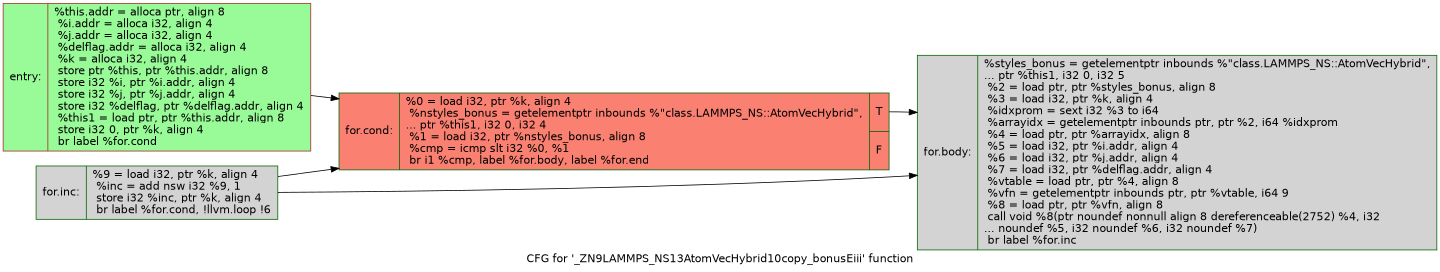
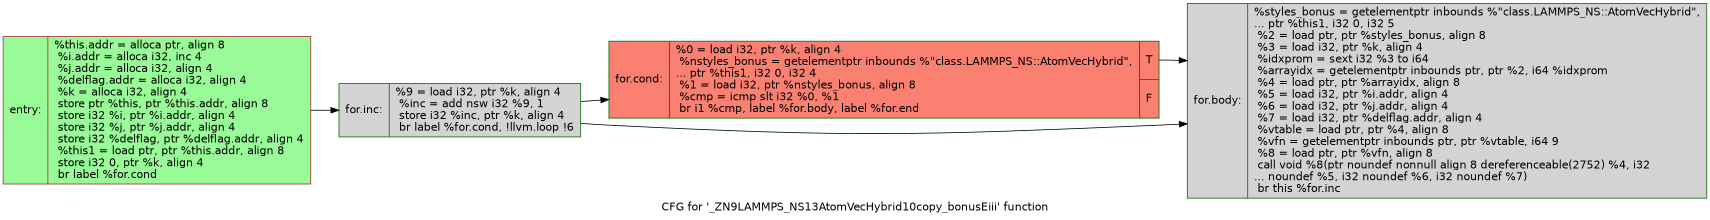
  digraph {
    fontname="DejaVu Sans"
    label="CFG for '_ZN9LAMMPS_NS13AtomVecHybrid10copy_bonusEiii' function"
    rankdir=LR
    node [color=darkgreen fillcolor=lightgrey fontname="DejaVu Sans" shape=record style=filled]
    edge [fontname="DejaVu Sans"]
-   n1 [color=brown fillcolor=palegreen label="{entry:\l|  %this.addr = alloca ptr, align 8\l  %i.addr = alloca i32, align 4\l  %j.addr = alloca i32, align 4\l  %delflag.addr = alloca i32, align 4\l  %k = alloca i32, align 4\l  store ptr %this, ptr %this.addr, align 8\l  store i32 %i, ptr %i.addr, align 4\l  store i32 %j, ptr %j.addr, align 4\l  store i32 %delflag, ptr %delflag.addr, align 4\l  %this1 = load ptr, ptr %this.addr, align 8\l  store i32 0, ptr %k, align 4\l  br label %for.cond\l}"]
+   n1 [color=brown fillcolor=palegreen label="{entry:\l|  %this.addr = alloca ptr, align 8\l  %i.addr = alloca i32, inc 4\l  %j.addr = alloca i32, align 4\l  %delflag.addr = alloca i32, align 4\l  %k = alloca i32, align 4\l  store ptr %this, ptr %this.addr, align 8\l  store i32 %i, ptr %i.addr, align 4\l  store i32 %j, ptr %j.addr, align 4\l  store i32 %delflag, ptr %delflag.addr, align 4\l  %this1 = load ptr, ptr %this.addr, align 8\l  store i32 0, ptr %k, align 4\l  br label %for.cond\l}"]
    n2 [fillcolor=salmon label="{for.cond:\l|  %0 = load i32, ptr %k, align 4\l  %nstyles_bonus = getelementptr inbounds %\"class.LAMMPS_NS::AtomVecHybrid\",\l... ptr %this1, i32 0, i32 4\l  %1 = load i32, ptr %nstyles_bonus, align 8\l  %cmp = icmp slt i32 %0, %1\l  br i1 %cmp, label %for.body, label %for.end\l|{<s0>T|<s1>F}}"]
-   n3 [label="{for.body:\l|  %styles_bonus = getelementptr inbounds %\"class.LAMMPS_NS::AtomVecHybrid\",\l... ptr %this1, i32 0, i32 5\l  %2 = load ptr, ptr %styles_bonus, align 8\l  %3 = load i32, ptr %k, align 4\l  %idxprom = sext i32 %3 to i64\l  %arrayidx = getelementptr inbounds ptr, ptr %2, i64 %idxprom\l  %4 = load ptr, ptr %arrayidx, align 8\l  %5 = load i32, ptr %i.addr, align 4\l  %6 = load i32, ptr %j.addr, align 4\l  %7 = load i32, ptr %delflag.addr, align 4\l  %vtable = load ptr, ptr %4, align 8\l  %vfn = getelementptr inbounds ptr, ptr %vtable, i64 9\l  %8 = load ptr, ptr %vfn, align 8\l  call void %8(ptr noundef nonnull align 8 dereferenceable(2752) %4, i32\l... noundef %5, i32 noundef %6, i32 noundef %7)\l  br label %for.inc\l}"]
+   n3 [label="{for.body:\l|  %styles_bonus = getelementptr inbounds %\"class.LAMMPS_NS::AtomVecHybrid\",\l... ptr %this1, i32 0, i32 5\l  %2 = load ptr, ptr %styles_bonus, align 8\l  %3 = load i32, ptr %k, align 4\l  %idxprom = sext i32 %3 to i64\l  %arrayidx = getelementptr inbounds ptr, ptr %2, i64 %idxprom\l  %4 = load ptr, ptr %arrayidx, align 8\l  %5 = load i32, ptr %i.addr, align 4\l  %6 = load i32, ptr %j.addr, align 4\l  %7 = load i32, ptr %delflag.addr, align 4\l  %vtable = load ptr, ptr %4, align 8\l  %vfn = getelementptr inbounds ptr, ptr %vtable, i64 9\l  %8 = load ptr, ptr %vfn, align 8\l  call void %8(ptr noundef nonnull align 8 dereferenceable(2752) %4, i32\l... noundef %5, i32 noundef %6, i32 noundef %7)\l  br this %for.inc\l}"]
    n4 [label="{for.inc:\l|  %9 = load i32, ptr %k, align 4\l  %inc = add nsw i32 %9, 1\l  store i32 %inc, ptr %k, align 4\l  br label %for.cond, !llvm.loop !6\l}"]
-   n1 -> n2
+   n1 -> n4
    n2 -> n3 [tailport=s0]
    n4 -> n2
    n4 -> n3
  }
